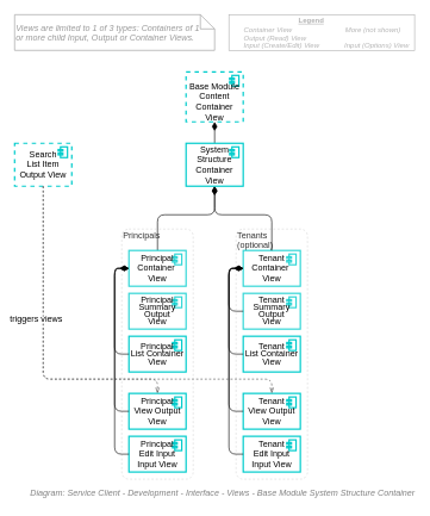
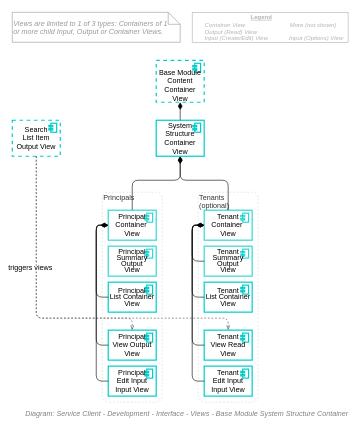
  <mxCell id="0" />
  <mxCell id="1" parent="0" />
  <mxCell id="2" value="Tenants &lt;br style=&quot;font-size: 12px;&quot;&gt;(optional)" style="rounded=1;whiteSpace=wrap;html=1;shadow=0;glass=0;comic=0;strokeColor=#CCCCCC;fillColor=none;fontSize=12;align=left;fontColor=#333333;recursiveResize=0;container=1;collapsible=0;dashed=1;verticalAlign=top;spacing=2;spacingTop=-5;absoluteArcSize=1;opacity=80;" vertex="1" parent="1"><mxGeometry x="330" y="320" width="100" height="350" as="geometry" /></mxCell>
- <mxCell id="3" value="&lt;span style=&quot;font-size: 12px;&quot;&gt;Tenant&lt;br style=&quot;font-size: 12px;&quot;&gt;&lt;/span&gt;&lt;span style=&quot;font-size: 12px;&quot;&gt;View Output&lt;br style=&quot;font-size: 12px;&quot;&gt;&lt;/span&gt;&lt;span style=&quot;font-size: 12px;&quot;&gt;View&lt;br style=&quot;font-size: 12px;&quot;&gt;&lt;/span&gt;" style="html=1;outlineConnect=0;whiteSpace=wrap;fillColor=none;strokeColor=#00CCCC;shape=mxgraph.archimate3.application;appType=comp;archiType=square;fontSize=12;verticalAlign=middle;container=1;collapsible=0;strokeWidth=2;" vertex="1" parent="2"><mxGeometry x="10" y="230" width="80" height="50" as="geometry" /></mxCell>
+ <mxCell id="3" value="&lt;span style=&quot;font-size: 12px;&quot;&gt;Tenant&lt;br style=&quot;font-size: 12px;&quot;&gt;&lt;/span&gt;&lt;span style=&quot;font-size: 12px;&quot;&gt;View Read&lt;br style=&quot;font-size: 12px;&quot;&gt;&lt;/span&gt;&lt;span style=&quot;font-size: 12px;&quot;&gt;View&lt;br style=&quot;font-size: 12px;&quot;&gt;&lt;/span&gt;" style="html=1;outlineConnect=0;whiteSpace=wrap;fillColor=none;strokeColor=#00CCCC;shape=mxgraph.archimate3.application;appType=comp;archiType=square;fontSize=12;verticalAlign=middle;container=1;collapsible=0;strokeWidth=2;" vertex="1" parent="2"><mxGeometry x="10" y="230" width="80" height="50" as="geometry" /></mxCell>
  <mxCell id="4" value="" style="shape=image;html=1;verticalAlign=top;verticalLabelPosition=bottom;labelBackgroundColor=#ffffff;imageAspect=0;aspect=fixed;image=https://cdn1.iconfinder.com/data/icons/essential-pack-3/24/82.output-128.png;strokeColor=#00CCCC;strokeWidth=2;fillColor=none;fontSize=12;align=left;" vertex="1" parent="3"><mxGeometry width="20" height="20" as="geometry" /></mxCell>
  <mxCell id="5" value="&lt;span style=&quot;font-size: 12px;&quot;&gt;Tenant&lt;br style=&quot;font-size: 12px;&quot;&gt;&lt;/span&gt;&lt;span style=&quot;font-size: 12px;&quot;&gt;Edit Input&lt;br style=&quot;font-size: 12px;&quot;&gt;Input &lt;/span&gt;&lt;span style=&quot;font-size: 12px;&quot;&gt;View&lt;br style=&quot;font-size: 12px;&quot;&gt;&lt;/span&gt;" style="html=1;outlineConnect=0;whiteSpace=wrap;fillColor=none;strokeColor=#00CCCC;shape=mxgraph.archimate3.application;appType=comp;archiType=square;fontSize=12;verticalAlign=middle;container=1;collapsible=0;strokeWidth=2;" vertex="1" parent="2"><mxGeometry x="10" y="290" width="80" height="50" as="geometry" /></mxCell>
  <mxCell id="6" value="" style="shape=image;html=1;verticalAlign=top;verticalLabelPosition=bottom;labelBackgroundColor=#ffffff;imageAspect=0;aspect=fixed;image=https://cdn3.iconfinder.com/data/icons/arrow-and-interface-4/28/input-2-128.png;strokeColor=#00CCCC;strokeWidth=2;fillColor=none;fontSize=12;align=left;" vertex="1" parent="5"><mxGeometry width="20" height="20" as="geometry" /></mxCell>
  <mxCell id="7" value="" style="html=1;endArrow=diamondThin;endFill=1;edgeStyle=elbowEdgeStyle;endSize=10;strokeColor=#000000;fontSize=12;entryX=0;entryY=0.5;entryDx=0;entryDy=0;entryPerimeter=0;exitX=0;exitY=0.5;exitDx=0;exitDy=0;exitPerimeter=0;verticalAlign=middle;" edge="1" parent="2" source="3" target="9"><mxGeometry width="160" relative="1" as="geometry"><mxPoint y="100" as="sourcePoint" /><mxPoint x="100" y="70" as="targetPoint" /><Array as="points"><mxPoint x="-10" y="70" /></Array></mxGeometry></mxCell>
  <mxCell id="8" value="" style="html=1;endArrow=diamondThin;endFill=1;edgeStyle=elbowEdgeStyle;elbow=vertical;endSize=10;strokeColor=#000000;fontSize=12;entryX=0;entryY=0.5;entryDx=0;entryDy=0;entryPerimeter=0;verticalAlign=middle;exitX=0;exitY=0.5;exitDx=0;exitDy=0;exitPerimeter=0;" edge="1" parent="2" source="5" target="9"><mxGeometry width="160" relative="1" as="geometry"><mxPoint x="210" y="470" as="sourcePoint" /><mxPoint x="200" y="370" as="targetPoint" /><Array as="points"><mxPoint x="-10" y="160" /></Array></mxGeometry></mxCell>
  <mxCell id="9" value="&lt;span style=&quot;font-size: 12px;&quot;&gt;Tenant&lt;br style=&quot;font-size: 12px;&quot;&gt;&lt;/span&gt;&lt;span style=&quot;font-size: 12px;&quot;&gt;Container&amp;nbsp;&lt;br style=&quot;font-size: 12px;&quot;&gt;&lt;/span&gt;&lt;span style=&quot;font-size: 12px;&quot;&gt;View&lt;br style=&quot;font-size: 12px;&quot;&gt;&lt;/span&gt;" style="html=1;outlineConnect=0;whiteSpace=wrap;fillColor=#ffffff;strokeColor=#00CCCC;shape=mxgraph.archimate3.application;appType=comp;archiType=square;fontSize=12;verticalAlign=middle;container=1;collapsible=0;strokeWidth=2;opacity=80;" vertex="1" parent="2"><mxGeometry x="10" y="30" width="80" height="50" as="geometry" /></mxCell>
  <mxCell id="10" value="" style="shape=image;html=1;verticalAlign=top;verticalLabelPosition=bottom;labelBackgroundColor=#ffffff;imageAspect=0;aspect=fixed;image=https://cdn1.iconfinder.com/data/icons/material-core/18/check-box-outline-blank-128.png;strokeColor=#00CCCC;strokeWidth=2;fillColor=none;fontSize=12;align=left;" vertex="1" parent="9"><mxGeometry width="20" height="20" as="geometry" /></mxCell>
  <mxCell id="11" value="&lt;p style=&quot;line-height: 90%&quot;&gt;&lt;span style=&quot;font-size: 12px&quot;&gt;Tenant&lt;br style=&quot;font-size: 12px&quot;&gt;&lt;/span&gt;&lt;span style=&quot;font-size: 12px&quot;&gt;List Container&lt;br style=&quot;font-size: 12px&quot;&gt;&lt;/span&gt;&lt;span style=&quot;font-size: 12px&quot;&gt;View&lt;br style=&quot;font-size: 12px&quot;&gt;&lt;/span&gt;&lt;/p&gt;" style="html=1;outlineConnect=0;whiteSpace=wrap;fillColor=none;strokeColor=#00CCCC;shape=mxgraph.archimate3.application;appType=comp;archiType=square;fontSize=12;verticalAlign=middle;container=1;collapsible=0;strokeWidth=2;" vertex="1" parent="2"><mxGeometry x="10" y="150" width="80" height="50" as="geometry" /></mxCell>
  <mxCell id="12" value="" style="shape=image;html=1;verticalAlign=top;verticalLabelPosition=bottom;labelBackgroundColor=none;imageAspect=0;aspect=fixed;image=https://cdn4.iconfinder.com/data/icons/free-ui/64/v-35-128.png;strokeColor=#000000;strokeWidth=3;fillColor=#99FFFF;fontSize=12;fontColor=#000000;align=left;" vertex="1" parent="11"><mxGeometry width="20" height="20" as="geometry" /></mxCell>
  <mxCell id="13" value="&lt;p style=&quot;line-height: 80%&quot;&gt;&lt;span style=&quot;font-size: 12px&quot;&gt;Tenant&lt;br style=&quot;font-size: 12px&quot;&gt;&lt;/span&gt;&lt;span style=&quot;font-size: 12px&quot;&gt;Summary Output&lt;br style=&quot;font-size: 12px&quot;&gt;&lt;/span&gt;&lt;span style=&quot;font-size: 12px&quot;&gt;View&lt;br style=&quot;font-size: 12px&quot;&gt;&lt;/span&gt;&lt;/p&gt;" style="html=1;outlineConnect=0;whiteSpace=wrap;fillColor=none;strokeColor=#00CCCC;shape=mxgraph.archimate3.application;appType=comp;archiType=square;fontSize=12;verticalAlign=middle;container=1;collapsible=0;strokeWidth=2;opacity=80;" vertex="1" parent="2"><mxGeometry x="10" y="90" width="80" height="50" as="geometry" /></mxCell>
  <mxCell id="14" value="" style="shape=image;html=1;verticalAlign=top;verticalLabelPosition=bottom;labelBackgroundColor=#ffffff;imageAspect=0;aspect=fixed;image=https://cdn1.iconfinder.com/data/icons/essential-pack-3/24/82.output-128.png;strokeColor=#00CCCC;strokeWidth=2;fillColor=none;fontSize=12;align=left;" vertex="1" parent="13"><mxGeometry width="20" height="20" as="geometry" /></mxCell>
  <mxCell id="15" style="rounded=1;orthogonalLoop=1;jettySize=auto;html=1;entryX=0;entryY=0.5;entryDx=0;entryDy=0;endArrow=none;endFill=0;strokeColor=#000000;fontSize=10;startArrow=diamondThin;startFill=1;exitX=0;exitY=0.5;exitDx=0;exitDy=0;exitPerimeter=0;edgeStyle=elbowEdgeStyle;entryPerimeter=0;" edge="1" parent="2" source="9" target="13"><mxGeometry relative="1" as="geometry"><Array as="points"><mxPoint x="-10" y="100" /></Array><mxPoint x="270" y="-220" as="targetPoint" /><mxPoint x="220" y="-280" as="sourcePoint" /></mxGeometry></mxCell>
  <mxCell id="16" style="rounded=1;orthogonalLoop=1;jettySize=auto;html=1;endArrow=none;endFill=0;strokeColor=#000000;fontSize=10;startArrow=diamondThin;startFill=1;exitX=0;exitY=0.5;exitDx=0;exitDy=0;exitPerimeter=0;edgeStyle=elbowEdgeStyle;" edge="1" parent="2" source="9" target="11"><mxGeometry relative="1" as="geometry"><Array as="points"><mxPoint x="-10" y="110" /></Array><mxPoint x="20" y="120" as="targetPoint" /><mxPoint x="20" y="60" as="sourcePoint" /></mxGeometry></mxCell>
  <mxCell id="17" value="" style="html=1;endArrow=diamondThin;endFill=1;edgeStyle=elbowEdgeStyle;elbow=vertical;endSize=10;strokeColor=#000000;fontSize=10;entryX=0.5;entryY=1;entryDx=0;entryDy=0;entryPerimeter=0;exitX=0.5;exitY=0;exitDx=0;exitDy=0;exitPerimeter=0;" edge="1" parent="1" source="34" target="22"><mxGeometry width="160" relative="1" as="geometry"><mxPoint x="320" y="350" as="sourcePoint" /><mxPoint x="320" y="341" as="targetPoint" /><Array as="points"><mxPoint x="290" y="300" /><mxPoint x="310" y="410" /><mxPoint x="440" y="200" /></Array></mxGeometry></mxCell>
  <mxCell id="18" value="" style="html=1;endArrow=diamondThin;endFill=1;edgeStyle=elbowEdgeStyle;elbow=vertical;endSize=10;strokeColor=#000000;fontSize=10;entryX=0.5;entryY=1;entryDx=0;entryDy=0;entryPerimeter=0;exitX=0.5;exitY=0;exitDx=0;exitDy=0;exitPerimeter=0;" edge="1" parent="1" source="9" target="22"><mxGeometry width="160" relative="1" as="geometry"><mxPoint x="210" y="300" as="sourcePoint" /><mxPoint x="320" y="341" as="targetPoint" /><Array as="points"><mxPoint x="330" y="300" /><mxPoint x="270" y="490" /><mxPoint x="250" y="470" /><mxPoint x="260" y="590" /><mxPoint x="280" y="320" /><mxPoint x="260" y="270" /><mxPoint x="270" y="270" /></Array></mxGeometry></mxCell>
  <mxCell id="19" value="" style="html=1;endArrow=diamondThin;endFill=1;endSize=10;strokeColor=#000000;fontSize=10;entryX=0.5;entryY=1;entryDx=0;entryDy=0;entryPerimeter=0;exitX=0.5;exitY=0;exitDx=0;exitDy=0;exitPerimeter=0;" edge="1" parent="1" source="22" target="20"><mxGeometry width="160" relative="1" as="geometry"><mxPoint x="210" y="290" as="sourcePoint" /><mxPoint x="570" y="140" as="targetPoint" /></mxGeometry></mxCell>
  <mxCell id="20" value="&lt;span style=&quot;font-size: 12px ; line-height: 90%&quot;&gt;&lt;br&gt;Base Module Content&lt;br&gt;Container View&lt;br style=&quot;font-size: 12px&quot;&gt;&lt;/span&gt;" style="html=1;outlineConnect=0;whiteSpace=wrap;fillColor=none;strokeColor=#00CCCC;shape=mxgraph.archimate3.application;appType=comp;archiType=square;fontSize=12;verticalAlign=middle;container=1;collapsible=0;strokeWidth=2;dashed=1;" vertex="1" parent="1"><mxGeometry x="260" y="100" width="80" height="70" as="geometry" /></mxCell>
  <mxCell id="21" value="" style="shape=image;html=1;verticalAlign=top;verticalLabelPosition=bottom;labelBackgroundColor=#ffffff;imageAspect=0;aspect=fixed;image=https://cdn1.iconfinder.com/data/icons/material-core/18/check-box-outline-blank-128.png;strokeColor=#00CCCC;strokeWidth=2;fillColor=none;fontSize=12;align=left;" vertex="1" parent="20"><mxGeometry width="20" height="20" as="geometry" /></mxCell>
  <mxCell id="22" value="&lt;span style=&quot;font-size: 12px ; line-height: 90%&quot;&gt;System&lt;br&gt;Structure&lt;br&gt;Container&lt;br&gt;View&lt;br style=&quot;font-size: 12px&quot;&gt;&lt;/span&gt;" style="html=1;outlineConnect=0;whiteSpace=wrap;fillColor=none;strokeColor=#00CCCC;shape=mxgraph.archimate3.application;appType=comp;archiType=square;fontSize=12;verticalAlign=middle;container=1;collapsible=0;strokeWidth=2;" vertex="1" parent="1"><mxGeometry x="260" y="200" width="80" height="60" as="geometry" /></mxCell>
  <mxCell id="23" value="" style="shape=image;html=1;verticalAlign=top;verticalLabelPosition=bottom;labelBackgroundColor=#ffffff;imageAspect=0;aspect=fixed;image=https://cdn1.iconfinder.com/data/icons/material-core/18/check-box-outline-blank-128.png;strokeColor=#00CCCC;strokeWidth=2;fillColor=none;fontSize=12;align=left;" vertex="1" parent="22"><mxGeometry width="20" height="20" as="geometry" /></mxCell>
  <mxCell id="24" value="&lt;font style=&quot;font-size: 12px&quot;&gt;Search&lt;br&gt;List Item Output View&lt;/font&gt;" style="html=1;outlineConnect=0;whiteSpace=wrap;fillColor=none;strokeColor=#00CCCC;shape=mxgraph.archimate3.application;appType=comp;archiType=square;fontSize=8;verticalAlign=middle;container=1;collapsible=0;strokeWidth=2;dashed=1;" vertex="1" parent="1"><mxGeometry x="20" y="200" width="80" height="60" as="geometry" /></mxCell>
  <mxCell id="25" value="" style="shape=image;html=1;verticalAlign=top;verticalLabelPosition=bottom;labelBackgroundColor=none;imageAspect=0;aspect=fixed;image=https://cdn4.iconfinder.com/data/icons/free-ui/64/v-35-128.png;strokeColor=#000000;strokeWidth=3;fillColor=#99FFFF;fontSize=12;fontColor=#000000;align=left;" vertex="1" parent="24"><mxGeometry y="-1.43" width="20" height="20" as="geometry" /></mxCell>
  <mxCell id="26" value="triggers views" style="edgeStyle=elbowEdgeStyle;rounded=1;orthogonalLoop=1;jettySize=auto;html=1;entryX=0.5;entryY=0;entryDx=0;entryDy=0;entryPerimeter=0;startArrow=none;startFill=0;endArrow=openThin;endFill=0;strokeColor=#4D4D4D;fontSize=12;dashed=1;exitX=0.5;exitY=1;exitDx=0;exitDy=0;exitPerimeter=0;elbow=vertical;" edge="1" parent="1" source="24" target="3"><mxGeometry x="-0.389" y="-10" relative="1" as="geometry"><Array as="points"><mxPoint x="90" y="530" /><mxPoint x="70" y="520" /><mxPoint x="350" y="510" /><mxPoint x="260" y="500" /><mxPoint x="380" y="480" /><mxPoint x="370" y="440" /></Array><mxPoint as="offset" /><mxPoint x="552.5" y="280" as="sourcePoint" /></mxGeometry></mxCell>
  <mxCell id="27" value="Principals" style="rounded=1;whiteSpace=wrap;html=1;shadow=0;glass=0;comic=0;strokeColor=#CCCCCC;fillColor=none;fontSize=12;align=left;fontColor=#333333;recursiveResize=0;container=1;collapsible=0;dashed=1;verticalAlign=top;spacing=2;spacingTop=-5;absoluteArcSize=1;opacity=80;" vertex="1" parent="1"><mxGeometry x="170" y="320" width="100" height="350" as="geometry" /></mxCell>
  <mxCell id="28" value="&lt;span style=&quot;font-size: 12px&quot;&gt;Principal&lt;br style=&quot;font-size: 12px&quot;&gt;&lt;/span&gt;&lt;span style=&quot;font-size: 12px&quot;&gt;View Output&lt;br style=&quot;font-size: 12px&quot;&gt;&lt;/span&gt;&lt;span style=&quot;font-size: 12px&quot;&gt;View&lt;br style=&quot;font-size: 12px&quot;&gt;&lt;/span&gt;" style="html=1;outlineConnect=0;whiteSpace=wrap;fillColor=none;strokeColor=#00CCCC;shape=mxgraph.archimate3.application;appType=comp;archiType=square;fontSize=12;verticalAlign=middle;container=1;collapsible=0;strokeWidth=2;" vertex="1" parent="27"><mxGeometry x="10" y="230" width="80" height="50" as="geometry" /></mxCell>
  <mxCell id="29" value="" style="shape=image;html=1;verticalAlign=top;verticalLabelPosition=bottom;labelBackgroundColor=#ffffff;imageAspect=0;aspect=fixed;image=https://cdn1.iconfinder.com/data/icons/essential-pack-3/24/82.output-128.png;strokeColor=#00CCCC;strokeWidth=2;fillColor=none;fontSize=12;align=left;" vertex="1" parent="28"><mxGeometry width="20" height="20" as="geometry" /></mxCell>
  <mxCell id="30" value="&lt;span style=&quot;font-size: 12px&quot;&gt;Principal&lt;br style=&quot;font-size: 12px&quot;&gt;&lt;/span&gt;&lt;span style=&quot;font-size: 12px&quot;&gt;Edit Input&lt;br style=&quot;font-size: 12px&quot;&gt;Input &lt;/span&gt;&lt;span style=&quot;font-size: 12px&quot;&gt;View&lt;br style=&quot;font-size: 12px&quot;&gt;&lt;/span&gt;" style="html=1;outlineConnect=0;whiteSpace=wrap;fillColor=none;strokeColor=#00CCCC;shape=mxgraph.archimate3.application;appType=comp;archiType=square;fontSize=12;verticalAlign=middle;container=1;collapsible=0;strokeWidth=2;" vertex="1" parent="27"><mxGeometry x="10" y="290" width="80" height="50" as="geometry" /></mxCell>
  <mxCell id="31" value="" style="shape=image;html=1;verticalAlign=top;verticalLabelPosition=bottom;labelBackgroundColor=#ffffff;imageAspect=0;aspect=fixed;image=https://cdn3.iconfinder.com/data/icons/arrow-and-interface-4/28/input-2-128.png;strokeColor=#00CCCC;strokeWidth=2;fillColor=none;fontSize=12;align=left;" vertex="1" parent="30"><mxGeometry width="20" height="20" as="geometry" /></mxCell>
  <mxCell id="32" value="" style="html=1;endArrow=diamondThin;endFill=1;edgeStyle=elbowEdgeStyle;endSize=10;strokeColor=#000000;fontSize=12;entryX=0;entryY=0.5;entryDx=0;entryDy=0;entryPerimeter=0;exitX=0;exitY=0.5;exitDx=0;exitDy=0;exitPerimeter=0;verticalAlign=middle;" edge="1" parent="27" source="28" target="34"><mxGeometry width="160" relative="1" as="geometry"><mxPoint y="100" as="sourcePoint" /><mxPoint x="100" y="70" as="targetPoint" /><Array as="points"><mxPoint x="-10" y="70" /></Array></mxGeometry></mxCell>
  <mxCell id="33" value="" style="html=1;endArrow=diamondThin;endFill=1;edgeStyle=elbowEdgeStyle;elbow=vertical;endSize=10;strokeColor=#000000;fontSize=12;entryX=0;entryY=0.5;entryDx=0;entryDy=0;entryPerimeter=0;verticalAlign=middle;exitX=0;exitY=0.5;exitDx=0;exitDy=0;exitPerimeter=0;" edge="1" parent="27" source="30" target="34"><mxGeometry width="160" relative="1" as="geometry"><mxPoint x="210" y="470" as="sourcePoint" /><mxPoint x="200" y="370" as="targetPoint" /><Array as="points"><mxPoint x="-10" y="160" /></Array></mxGeometry></mxCell>
  <mxCell id="34" value="&lt;span style=&quot;font-size: 12px&quot;&gt;Principal&lt;br style=&quot;font-size: 12px&quot;&gt;&lt;/span&gt;&lt;span style=&quot;font-size: 12px&quot;&gt;Container&amp;nbsp;&lt;br style=&quot;font-size: 12px&quot;&gt;&lt;/span&gt;&lt;span style=&quot;font-size: 12px&quot;&gt;View&lt;br style=&quot;font-size: 12px&quot;&gt;&lt;/span&gt;" style="html=1;outlineConnect=0;whiteSpace=wrap;fillColor=#ffffff;strokeColor=#00CCCC;shape=mxgraph.archimate3.application;appType=comp;archiType=square;fontSize=12;verticalAlign=middle;container=1;collapsible=0;strokeWidth=2;opacity=80;" vertex="1" parent="27"><mxGeometry x="10" y="30" width="80" height="50" as="geometry" /></mxCell>
  <mxCell id="35" value="" style="shape=image;html=1;verticalAlign=top;verticalLabelPosition=bottom;labelBackgroundColor=#ffffff;imageAspect=0;aspect=fixed;image=https://cdn1.iconfinder.com/data/icons/material-core/18/check-box-outline-blank-128.png;strokeColor=#00CCCC;strokeWidth=2;fillColor=none;fontSize=12;align=left;" vertex="1" parent="34"><mxGeometry width="20" height="20" as="geometry" /></mxCell>
  <mxCell id="36" value="&lt;p style=&quot;line-height: 90%&quot;&gt;&lt;span style=&quot;font-size: 12px&quot;&gt;Principal&lt;br style=&quot;font-size: 12px&quot;&gt;&lt;/span&gt;&lt;span style=&quot;font-size: 12px&quot;&gt;List Container&lt;br style=&quot;font-size: 12px&quot;&gt;&lt;/span&gt;&lt;span style=&quot;font-size: 12px&quot;&gt;View&lt;br style=&quot;font-size: 12px&quot;&gt;&lt;/span&gt;&lt;/p&gt;" style="html=1;outlineConnect=0;whiteSpace=wrap;fillColor=none;strokeColor=#00CCCC;shape=mxgraph.archimate3.application;appType=comp;archiType=square;fontSize=12;verticalAlign=middle;container=1;collapsible=0;strokeWidth=2;" vertex="1" parent="27"><mxGeometry x="10" y="150" width="80" height="50" as="geometry" /></mxCell>
  <mxCell id="37" value="" style="shape=image;html=1;verticalAlign=top;verticalLabelPosition=bottom;labelBackgroundColor=none;imageAspect=0;aspect=fixed;image=https://cdn4.iconfinder.com/data/icons/free-ui/64/v-35-128.png;strokeColor=#000000;strokeWidth=3;fillColor=#99FFFF;fontSize=12;fontColor=#000000;align=left;" vertex="1" parent="36"><mxGeometry width="20" height="20" as="geometry" /></mxCell>
  <mxCell id="38" value="&lt;p style=&quot;line-height: 80%&quot;&gt;&lt;span style=&quot;font-size: 12px&quot;&gt;Principal&lt;br style=&quot;font-size: 12px&quot;&gt;&lt;/span&gt;&lt;span style=&quot;font-size: 12px&quot;&gt;Summary Output&lt;br style=&quot;font-size: 12px&quot;&gt;&lt;/span&gt;&lt;span style=&quot;font-size: 12px&quot;&gt;View&lt;br style=&quot;font-size: 12px&quot;&gt;&lt;/span&gt;&lt;/p&gt;" style="html=1;outlineConnect=0;whiteSpace=wrap;fillColor=none;strokeColor=#00CCCC;shape=mxgraph.archimate3.application;appType=comp;archiType=square;fontSize=12;verticalAlign=middle;container=1;collapsible=0;strokeWidth=2;opacity=80;" vertex="1" parent="27"><mxGeometry x="10" y="90" width="80" height="50" as="geometry" /></mxCell>
  <mxCell id="39" value="" style="shape=image;html=1;verticalAlign=top;verticalLabelPosition=bottom;labelBackgroundColor=#ffffff;imageAspect=0;aspect=fixed;image=https://cdn1.iconfinder.com/data/icons/essential-pack-3/24/82.output-128.png;strokeColor=#00CCCC;strokeWidth=2;fillColor=none;fontSize=12;align=left;" vertex="1" parent="38"><mxGeometry width="20" height="20" as="geometry" /></mxCell>
  <mxCell id="40" style="rounded=1;orthogonalLoop=1;jettySize=auto;html=1;endArrow=none;endFill=0;strokeColor=#000000;fontSize=10;startArrow=diamondThin;startFill=1;exitX=0;exitY=0.5;exitDx=0;exitDy=0;exitPerimeter=0;edgeStyle=elbowEdgeStyle;" edge="1" parent="27" source="34" target="36"><mxGeometry relative="1" as="geometry"><Array as="points"><mxPoint x="-10" y="110" /></Array><mxPoint x="20" y="120" as="targetPoint" /><mxPoint x="20" y="60" as="sourcePoint" /></mxGeometry></mxCell>
  <mxCell id="41" value="" style="edgeStyle=elbowEdgeStyle;rounded=1;orthogonalLoop=1;jettySize=auto;html=1;entryX=0.5;entryY=0;entryDx=0;entryDy=0;entryPerimeter=0;startArrow=none;startFill=0;endArrow=openThin;endFill=0;strokeColor=#4D4D4D;fontSize=12;dashed=1;exitX=0.5;exitY=1;exitDx=0;exitDy=0;exitPerimeter=0;elbow=vertical;" edge="1" parent="1" source="24" target="28"><mxGeometry x="-0.389" y="-10" relative="1" as="geometry"><Array as="points"><mxPoint x="140" y="530" /><mxPoint x="80" y="530" /><mxPoint x="360" y="520" /><mxPoint x="270" y="510" /><mxPoint x="390" y="490" /><mxPoint x="380" y="450" /></Array><mxPoint as="offset" /><mxPoint x="50" y="270" as="sourcePoint" /><mxPoint x="390" y="560" as="targetPoint" /></mxGeometry></mxCell>
  <mxCell id="42" value="" style="rounded=0;whiteSpace=wrap;html=1;fontSize=10;align=left;container=1;collapsible=0;fontColor=#B3B3B3;strokeColor=#B3B3B3;" vertex="1" parent="1"><mxGeometry x="320" y="20" width="260" height="50" as="geometry" /></mxCell>
  <mxCell id="43" value="Container View" style="text;html=1;strokeColor=none;fillColor=none;align=left;verticalAlign=middle;whiteSpace=wrap;rounded=0;fontSize=10;fontStyle=2;fontColor=#B3B3B3;" vertex="1" parent="42"><mxGeometry x="18.811" y="16.667" width="111.189" height="8.333" as="geometry" /></mxCell>
  <mxCell id="44" value="Output (Read) View" style="text;html=1;strokeColor=none;fillColor=none;align=left;verticalAlign=middle;whiteSpace=wrap;rounded=0;fontSize=10;fontStyle=2;fontColor=#B3B3B3;" vertex="1" parent="42"><mxGeometry x="18.806" y="30.0" width="111.194" height="6.33" as="geometry" /></mxCell>
  <mxCell id="45" value="Input (Create/Edit) View" style="text;html=1;strokeColor=none;fillColor=none;align=left;verticalAlign=middle;whiteSpace=wrap;rounded=0;fontSize=10;fontStyle=2;fontColor=#B3B3B3;" vertex="1" parent="42"><mxGeometry x="18.811" y="39.333" width="111.189" height="8.333" as="geometry" /></mxCell>
  <mxCell id="46" value="Legend" style="text;html=1;strokeColor=none;fillColor=none;align=center;verticalAlign=middle;whiteSpace=wrap;rounded=0;fontSize=10;fontStyle=5;fontColor=#B3B3B3;" vertex="1" parent="42"><mxGeometry x="28.805" width="172.828" height="16.667" as="geometry" /></mxCell>
  <mxCell id="47" value="" style="shape=image;html=1;verticalAlign=top;verticalLabelPosition=bottom;labelBackgroundColor=#ffffff;imageAspect=0;aspect=fixed;image=https://cdn1.iconfinder.com/data/icons/material-core/18/check-box-outline-blank-128.png;strokeColor=#00CCCC;strokeWidth=2;fillColor=none;fontSize=12;align=left;" vertex="1" parent="42"><mxGeometry x="3.498" y="15.83" width="10.0" height="10.0" as="geometry" /></mxCell>
  <mxCell id="48" value="" style="shape=image;html=1;verticalAlign=top;verticalLabelPosition=bottom;labelBackgroundColor=#ffffff;imageAspect=0;aspect=fixed;image=https://cdn3.iconfinder.com/data/icons/arrow-and-interface-4/28/input-2-128.png;strokeColor=#00CCCC;strokeWidth=2;fillColor=none;fontSize=12;align=left;" vertex="1" parent="42"><mxGeometry x="3.498" y="39.33" width="10.0" height="10.0" as="geometry" /></mxCell>
  <mxCell id="49" value="" style="shape=image;html=1;verticalAlign=top;verticalLabelPosition=bottom;labelBackgroundColor=#ffffff;imageAspect=0;aspect=fixed;image=https://cdn1.iconfinder.com/data/icons/essential-pack-3/24/82.output-128.png;strokeColor=#00CCCC;strokeWidth=2;fillColor=none;fontSize=12;align=left;" vertex="1" parent="42"><mxGeometry x="3.498" y="28.17" width="10.0" height="10.0" as="geometry" /></mxCell>
  <mxCell id="50" value="" style="shape=image;html=1;verticalAlign=top;verticalLabelPosition=bottom;labelBackgroundColor=#ffffff;imageAspect=0;aspect=fixed;image=https://cdn2.iconfinder.com/data/icons/font-awesome/1792/ellipsis-h-128.png;strokeColor=#000000;strokeWidth=2;fillColor=#D4E1F5;fontSize=12;fontColor=#000000;opacity=80;align=left;" vertex="1" parent="42"><mxGeometry x="141.667" y="17.0" width="10.0" height="10.0" as="geometry" /></mxCell>
  <mxCell id="51" value="More (not shown)" style="text;html=1;strokeColor=none;fillColor=none;align=left;verticalAlign=middle;whiteSpace=wrap;rounded=0;fontSize=10;fontStyle=2;fontColor=#B3B3B3;" vertex="1" parent="42"><mxGeometry x="161.481" y="18.0" width="98.519" height="6.67" as="geometry" /></mxCell>
  <mxCell id="52" value="" style="shape=image;html=1;verticalAlign=top;verticalLabelPosition=bottom;labelBackgroundColor=none;imageAspect=0;aspect=fixed;image=https://cdn4.iconfinder.com/data/icons/free-ui/64/v-35-128.png;strokeColor=#000000;strokeWidth=3;fillColor=#99FFFF;fontSize=12;fontColor=#000000;align=left;" vertex="1" parent="42"><mxGeometry x="141.667" y="38.0" width="10.0" height="10.0" as="geometry" /></mxCell>
  <mxCell id="53" value="Input (Options) View" style="text;html=1;strokeColor=none;fillColor=none;align=left;verticalAlign=middle;whiteSpace=wrap;rounded=0;fontSize=10;fontStyle=2;fontColor=#B3B3B3;" vertex="1" parent="42"><mxGeometry x="160.003" y="40.0" width="98.519" height="6.67" as="geometry" /></mxCell>
  <mxCell id="54" value="" style="group;spacingRight=21;" connectable="0" vertex="1" parent="1"><mxGeometry x="20" y="20" width="560" height="50" as="geometry" /></mxCell>
  <mxCell id="55" value="&lt;p style=&quot;line-height: 100%&quot;&gt;Views are limited to 1 of 3 types: Containers of 1 or more child Input, Output or Container Views.&lt;/p&gt;" style="shape=note;size=20;whiteSpace=wrap;html=1;strokeWidth=1;fillColor=none;fontSize=12;align=left;fontStyle=2;strokeColor=#999999;fontColor=#999999;spacingRight=8;verticalAlign=middle;" vertex="1" parent="54"><mxGeometry width="280" height="50" as="geometry" /></mxCell>
  <mxCell id="56" value="&lt;font style=&quot;font-size: 12px&quot;&gt;Diagram: Service Client - Development - Interface - Views - Base Module System Structure Container&lt;/font&gt;" style="text;strokeColor=none;fillColor=none;html=1;fontSize=12;fontStyle=2;verticalAlign=middle;align=left;shadow=0;glass=0;comic=0;opacity=30;fontColor=#808080;" vertex="1" parent="1"><mxGeometry x="40" y="680" width="520" height="20" as="geometry" /></mxCell>
